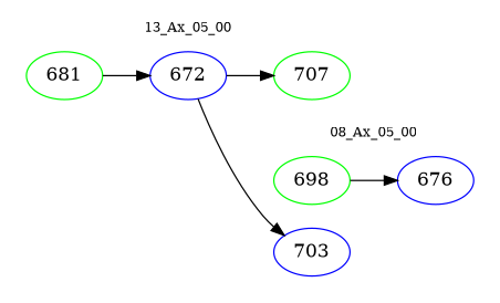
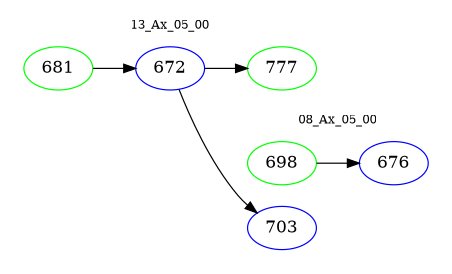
  digraph {
    rankdir=LR
    node [color=green]
    edge [color=black]
    n1 [label=681]
    n2 [color=blue label=672]
-   n3 [label=707]
+   n3 [label=777]
    n4 [label=698]
    n5 [color=blue label=676]
    n6 [color=blue label=703]
    subgraph cluster_1 {
      color=white
      fontsize=10
      label="13_Ax_05_00"
      n1
      n2
      n3
    }
    subgraph cluster_2 {
      color=white
      fontsize=10
      label="08_Ax_05_00"
      n4
      n5
      n6
    }
    n1 -> n2
    n2 -> n3
    n2 -> n6
    n4 -> n5
  }
